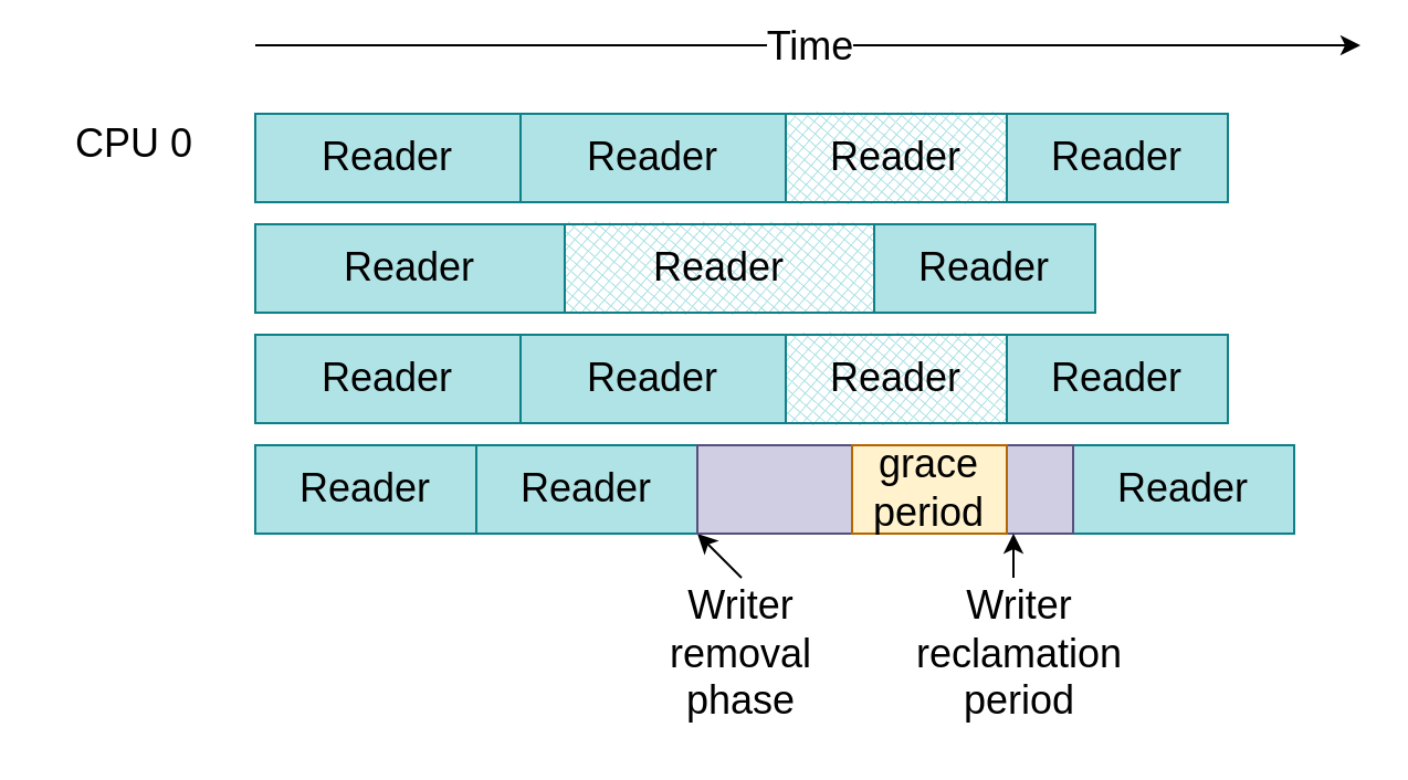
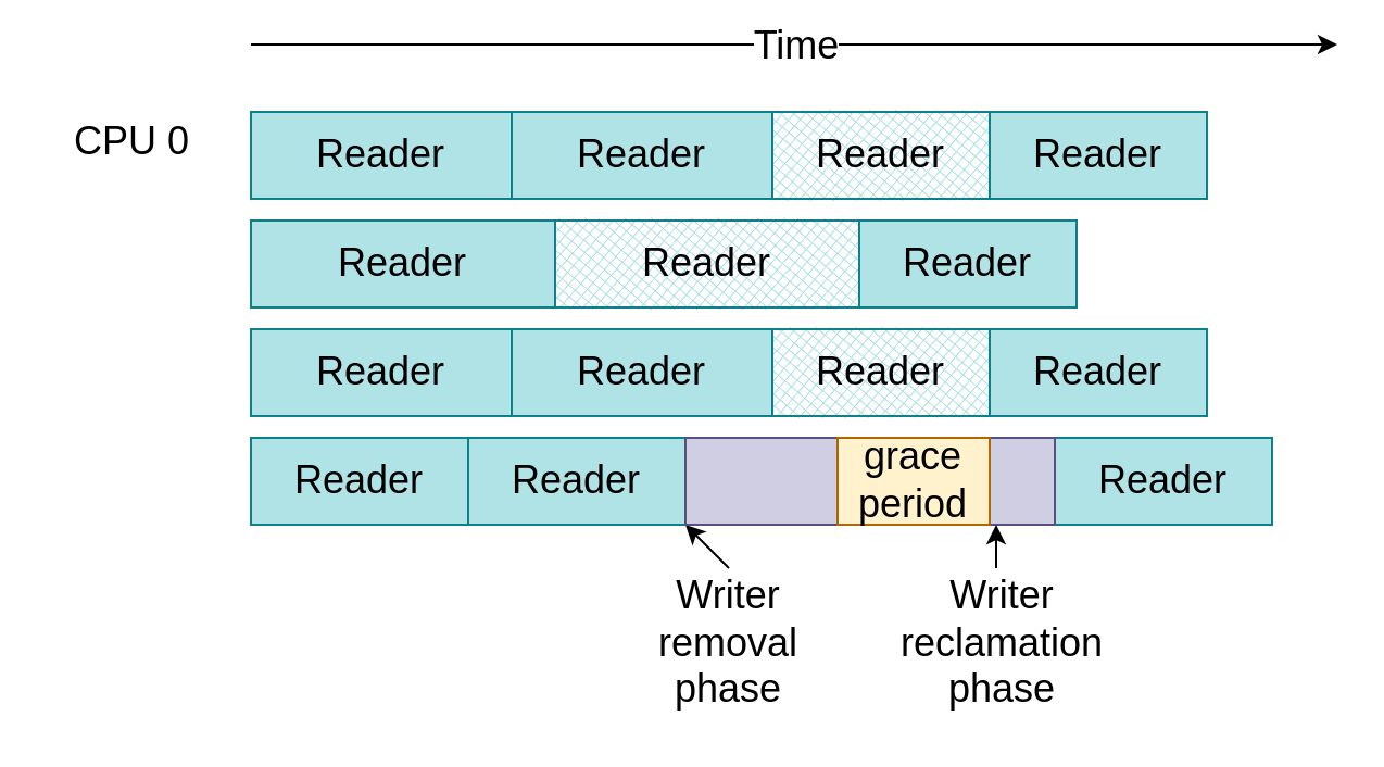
  <mxCell id="0" />
  <mxCell id="1" parent="0" />
  <mxCell id="2" value="&lt;font style=&quot;font-size: 18px;&quot;&gt;CPU 0&lt;/font&gt;" style="text;html=1;align=center;verticalAlign=middle;resizable=0;points=[];autosize=1;strokeColor=none;fillColor=none;" parent="1" vertex="1"><mxGeometry x="20" y="45" width="80" height="40" as="geometry" /></mxCell>
  <mxCell id="3" value="&lt;font style=&quot;font-size: 18px;&quot;&gt;Reader&lt;/font&gt;" style="rounded=0;whiteSpace=wrap;html=1;fillColor=#b0e3e6;strokeColor=#0e8088;" parent="1" vertex="1"><mxGeometry x="115" y="51" width="120" height="40" as="geometry" /></mxCell>
  <mxCell id="4" value="&lt;font style=&quot;font-size: 18px;&quot;&gt;Reader&lt;/font&gt;" style="rounded=0;whiteSpace=wrap;html=1;fillColor=#b0e3e6;strokeColor=#0e8088;" parent="1" vertex="1"><mxGeometry x="115" y="101" width="140" height="40" as="geometry" /></mxCell>
  <mxCell id="5" value="&lt;font style=&quot;font-size: 18px;&quot;&gt;Reader&lt;/font&gt;" style="rounded=0;whiteSpace=wrap;html=1;fillColor=#b0e3e6;strokeColor=#0e8088;" parent="1" vertex="1"><mxGeometry x="115" y="151" width="120" height="40" as="geometry" /></mxCell>
  <mxCell id="6" value="&lt;font style=&quot;font-size: 18px;&quot;&gt;Reader&lt;/font&gt;" style="rounded=0;whiteSpace=wrap;html=1;fillColor=#b0e3e6;strokeColor=#0e8088;" parent="1" vertex="1"><mxGeometry x="115" y="201" width="100" height="40" as="geometry" /></mxCell>
  <mxCell id="7" value="&lt;font style=&quot;font-size: 18px;&quot;&gt;Reader&lt;/font&gt;" style="rounded=0;whiteSpace=wrap;html=1;fillColor=#b0e3e6;strokeColor=#0e8088;fillStyle=auto;gradientColor=none;gradientDirection=east;" parent="1" vertex="1"><mxGeometry x="235" y="51" width="120" height="40" as="geometry" /></mxCell>
  <mxCell id="8" value="&lt;font style=&quot;font-size: 18px;&quot;&gt;Reader&lt;/font&gt;" style="rounded=0;whiteSpace=wrap;html=1;fillColor=#b0e3e6;strokeColor=#0e8088;fillStyle=cross-hatch;sketch=1;curveFitting=1;jiggle=0;" parent="1" vertex="1"><mxGeometry x="255" y="101" width="140" height="40" as="geometry" /></mxCell>
  <mxCell id="9" value="&lt;font style=&quot;font-size: 18px;&quot;&gt;Reader&lt;/font&gt;" style="rounded=0;whiteSpace=wrap;html=1;fillColor=#b0e3e6;strokeColor=#0e8088;fillStyle=auto;" parent="1" vertex="1"><mxGeometry x="235" y="151" width="120" height="40" as="geometry" /></mxCell>
  <mxCell id="10" value="&lt;font style=&quot;font-size: 18px;&quot;&gt;Reader&lt;/font&gt;" style="rounded=0;whiteSpace=wrap;html=1;fillColor=#b0e3e6;strokeColor=#0e8088;" parent="1" vertex="1"><mxGeometry x="215" y="201" width="100" height="40" as="geometry" /></mxCell>
  <mxCell id="11" value="" style="endArrow=classic;html=1;rounded=0;fontSize=18;" parent="1" edge="1"><mxGeometry relative="1" as="geometry"><mxPoint x="115" y="20" as="sourcePoint" /><mxPoint x="615" y="20" as="targetPoint" /></mxGeometry></mxCell>
  <mxCell id="12" value="Time" style="edgeLabel;resizable=0;html=1;align=center;verticalAlign=middle;fontSize=18;" parent="11" connectable="0" vertex="1"><mxGeometry relative="1" as="geometry" /></mxCell>
  <mxCell id="13" value="" style="endArrow=classic;html=1;rounded=0;entryX=1;entryY=1;entryDx=0;entryDy=0;exitX=0.5;exitY=0;exitDx=0;exitDy=0;" parent="1" source="14" target="10" edge="1"><mxGeometry width="50" height="50" relative="1" as="geometry"><mxPoint x="435" y="360" as="sourcePoint" /><mxPoint x="485" y="310" as="targetPoint" /><Array as="points" /></mxGeometry></mxCell>
  <mxCell id="14" value="&lt;font style=&quot;font-size: 18px;&quot;&gt;Writer&lt;br&gt;removal&lt;br&gt;phase&lt;/font&gt;" style="text;html=1;strokeColor=none;fillColor=none;align=center;verticalAlign=middle;whiteSpace=wrap;rounded=0;" parent="1" vertex="1"><mxGeometry x="305" y="261" width="60" height="70" as="geometry" /></mxCell>
  <mxCell id="15" value="&lt;font style=&quot;font-size: 18px;&quot;&gt;Reader&lt;/font&gt;" style="rounded=0;whiteSpace=wrap;html=1;fillColor=#b0e3e6;strokeColor=#0e8088;fillStyle=cross-hatch;sketch=1;curveFitting=1;jiggle=0;" parent="1" vertex="1"><mxGeometry x="355" y="51" width="100" height="40" as="geometry" /></mxCell>
  <mxCell id="16" value="&lt;font style=&quot;font-size: 18px;&quot;&gt;Reader&lt;/font&gt;" style="rounded=0;whiteSpace=wrap;html=1;fillColor=#b0e3e6;strokeColor=#0e8088;" parent="1" vertex="1"><mxGeometry x="455" y="51" width="100" height="40" as="geometry" /></mxCell>
  <mxCell id="17" value="&lt;font style=&quot;font-size: 18px;&quot;&gt;Reader&lt;/font&gt;" style="rounded=0;whiteSpace=wrap;html=1;fillColor=#b0e3e6;strokeColor=#0e8088;fillStyle=cross-hatch;sketch=1;curveFitting=1;jiggle=0;" parent="1" vertex="1"><mxGeometry x="355" y="151" width="100" height="40" as="geometry" /></mxCell>
  <mxCell id="18" value="&lt;font style=&quot;font-size: 18px;&quot;&gt;Reader&lt;/font&gt;" style="rounded=0;whiteSpace=wrap;html=1;fillColor=#b0e3e6;strokeColor=#0e8088;" parent="1" vertex="1"><mxGeometry x="485" y="201" width="100" height="40" as="geometry" /></mxCell>
  <mxCell id="19" value="" style="rounded=0;whiteSpace=wrap;html=1;fillColor=#d0cee2;strokeColor=#56517e;" parent="1" vertex="1"><mxGeometry x="315" y="201" width="70" height="40" as="geometry" /></mxCell>
  <mxCell id="20" value="&lt;font style=&quot;font-size: 18px;&quot;&gt;&lt;br&gt;&lt;/font&gt;" style="rounded=0;whiteSpace=wrap;html=1;fillColor=#d0cee2;strokeColor=#56517e;" parent="1" vertex="1"><mxGeometry x="455" y="201" width="30" height="40" as="geometry" /></mxCell>
  <mxCell id="21" value="&lt;font style=&quot;font-size: 18px;&quot;&gt;Reader&lt;/font&gt;" style="rounded=0;whiteSpace=wrap;html=1;fillColor=#b0e3e6;strokeColor=#0e8088;" parent="1" vertex="1"><mxGeometry x="455" y="151" width="100" height="40" as="geometry" /></mxCell>
  <mxCell id="22" value="&lt;font style=&quot;font-size: 18px;&quot;&gt;grace&lt;br&gt;period&lt;br&gt;&lt;/font&gt;" style="rounded=0;whiteSpace=wrap;html=1;fillColor=#fff2cc;strokeColor=#b46504;" parent="1" vertex="1"><mxGeometry x="385" y="201" width="70" height="40" as="geometry" /></mxCell>
  <mxCell id="23" value="&lt;font style=&quot;font-size: 18px;&quot;&gt;Reader&lt;/font&gt;" style="rounded=0;whiteSpace=wrap;html=1;fillColor=#b0e3e6;strokeColor=#0e8088;" parent="1" vertex="1"><mxGeometry x="395" y="101" width="100" height="40" as="geometry" /></mxCell>
- <mxCell id="24" value="&lt;font style=&quot;font-size: 18px;&quot;&gt;Writer reclamation period&lt;br&gt;&lt;/font&gt;" style="text;html=1;strokeColor=none;fillColor=none;align=center;verticalAlign=middle;whiteSpace=wrap;rounded=0;" parent="1" vertex="1"><mxGeometry x="431" y="261" width="60" height="70" as="geometry" /></mxCell>
+ <mxCell id="24" value="&lt;font style=&quot;font-size: 18px;&quot;&gt;Writer reclamation phase&lt;br&gt;&lt;/font&gt;" style="text;html=1;strokeColor=none;fillColor=none;align=center;verticalAlign=middle;whiteSpace=wrap;rounded=0;" parent="1" vertex="1"><mxGeometry x="431" y="261" width="60" height="70" as="geometry" /></mxCell>
  <mxCell id="25" value="" style="endArrow=classic;html=1;rounded=0;entryX=1;entryY=1;entryDx=0;entryDy=0;exitX=0.5;exitY=0;exitDx=0;exitDy=0;" parent="1" edge="1"><mxGeometry width="50" height="50" relative="1" as="geometry"><mxPoint x="458" y="261" as="sourcePoint" /><mxPoint x="458" y="241" as="targetPoint" /><Array as="points" /></mxGeometry></mxCell>
